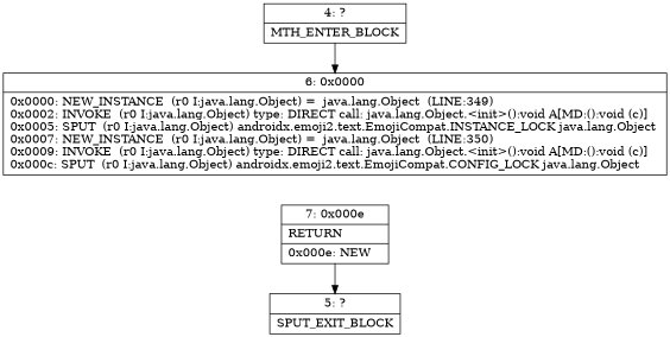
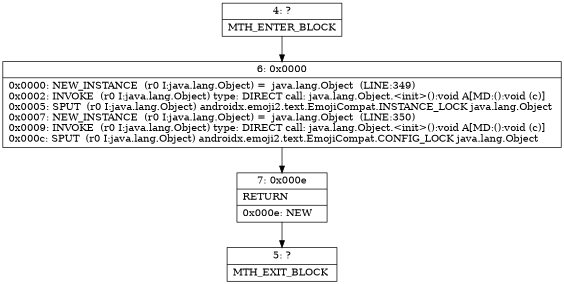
  digraph {
    node [shape=record]
    n1 [label="{4\:\ ?|MTH_ENTER_BLOCK\l}"]
    n2 [label="{6\:\ 0x0000|0x0000: NEW_INSTANCE  (r0 I:java.lang.Object) =  java.lang.Object  (LINE:349)\l0x0002: INVOKE  (r0 I:java.lang.Object) type: DIRECT call: java.lang.Object.\<init\>():void A[MD:():void (c)]\l0x0005: SPUT  (r0 I:java.lang.Object) androidx.emoji2.text.EmojiCompat.INSTANCE_LOCK java.lang.Object \l0x0007: NEW_INSTANCE  (r0 I:java.lang.Object) =  java.lang.Object  (LINE:350)\l0x0009: INVOKE  (r0 I:java.lang.Object) type: DIRECT call: java.lang.Object.\<init\>():void A[MD:():void (c)]\l0x000c: SPUT  (r0 I:java.lang.Object) androidx.emoji2.text.EmojiCompat.CONFIG_LOCK java.lang.Object \l}"]
    n3 [label="{7\:\ 0x000e|RETURN\l|0x000e: NEW   \l}"]
-   n4 [label="{5\:\ ?|SPUT_EXIT_BLOCK\l}"]
+   n4 [label="{5\:\ ?|MTH_EXIT_BLOCK\l}"]
    n1 -> n2
+   n2 -> n3
    n3 -> n4
  }
